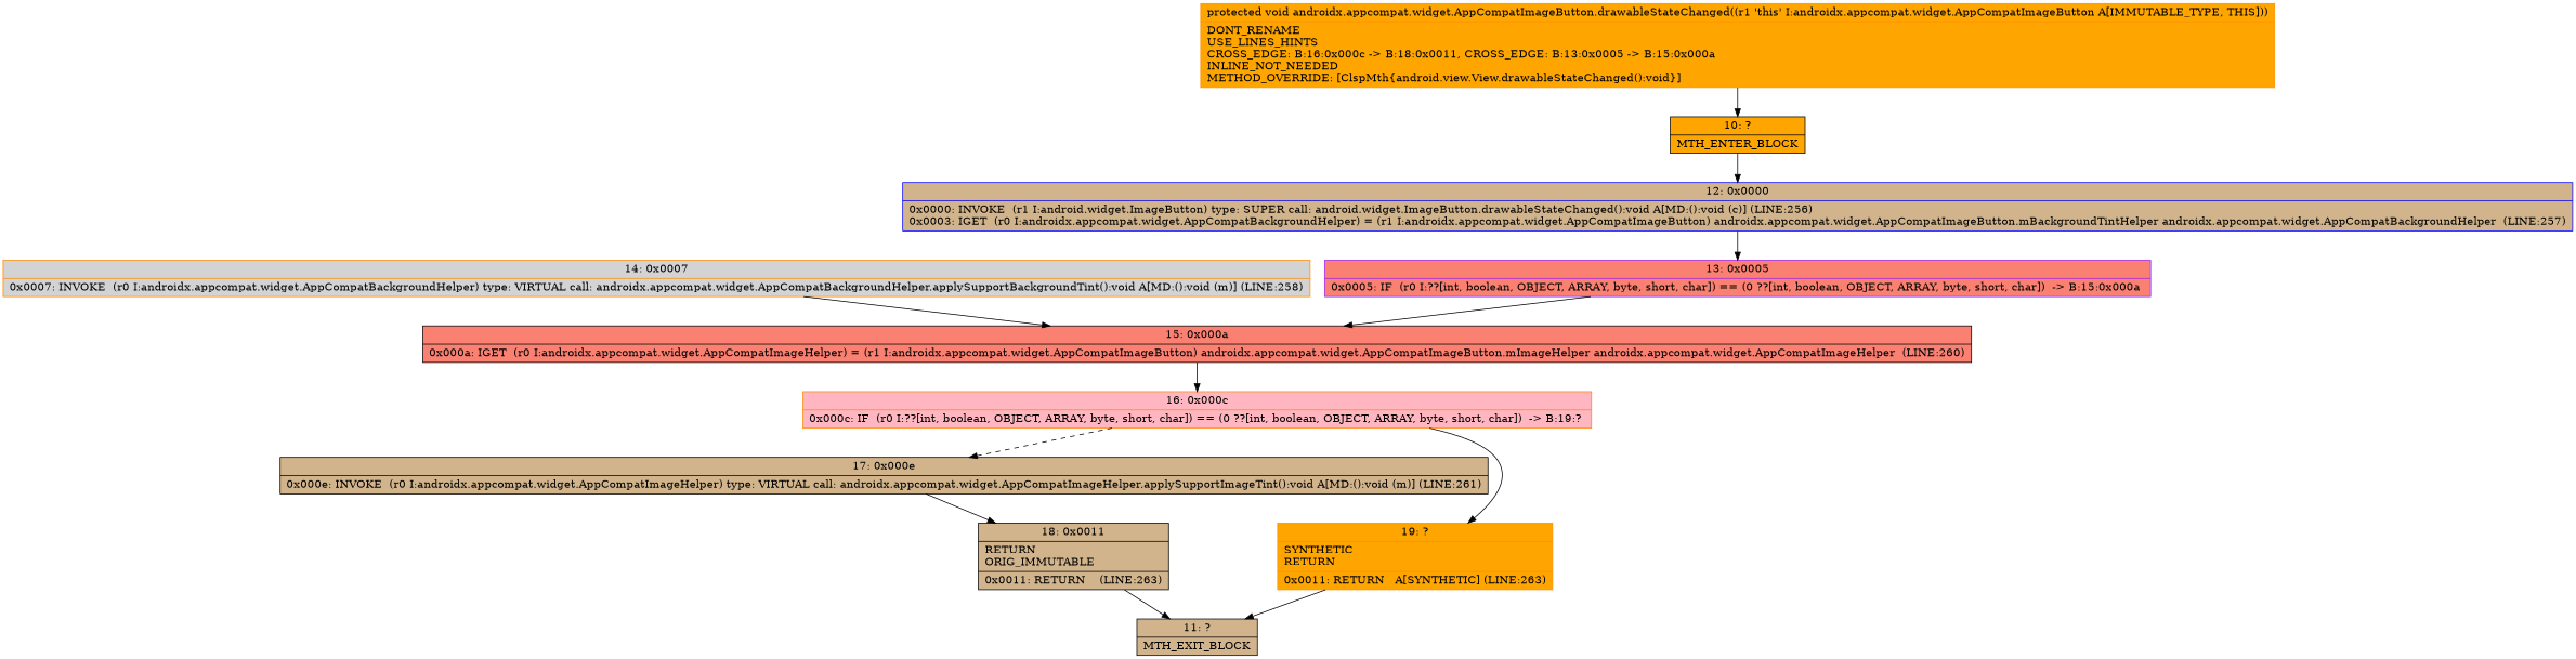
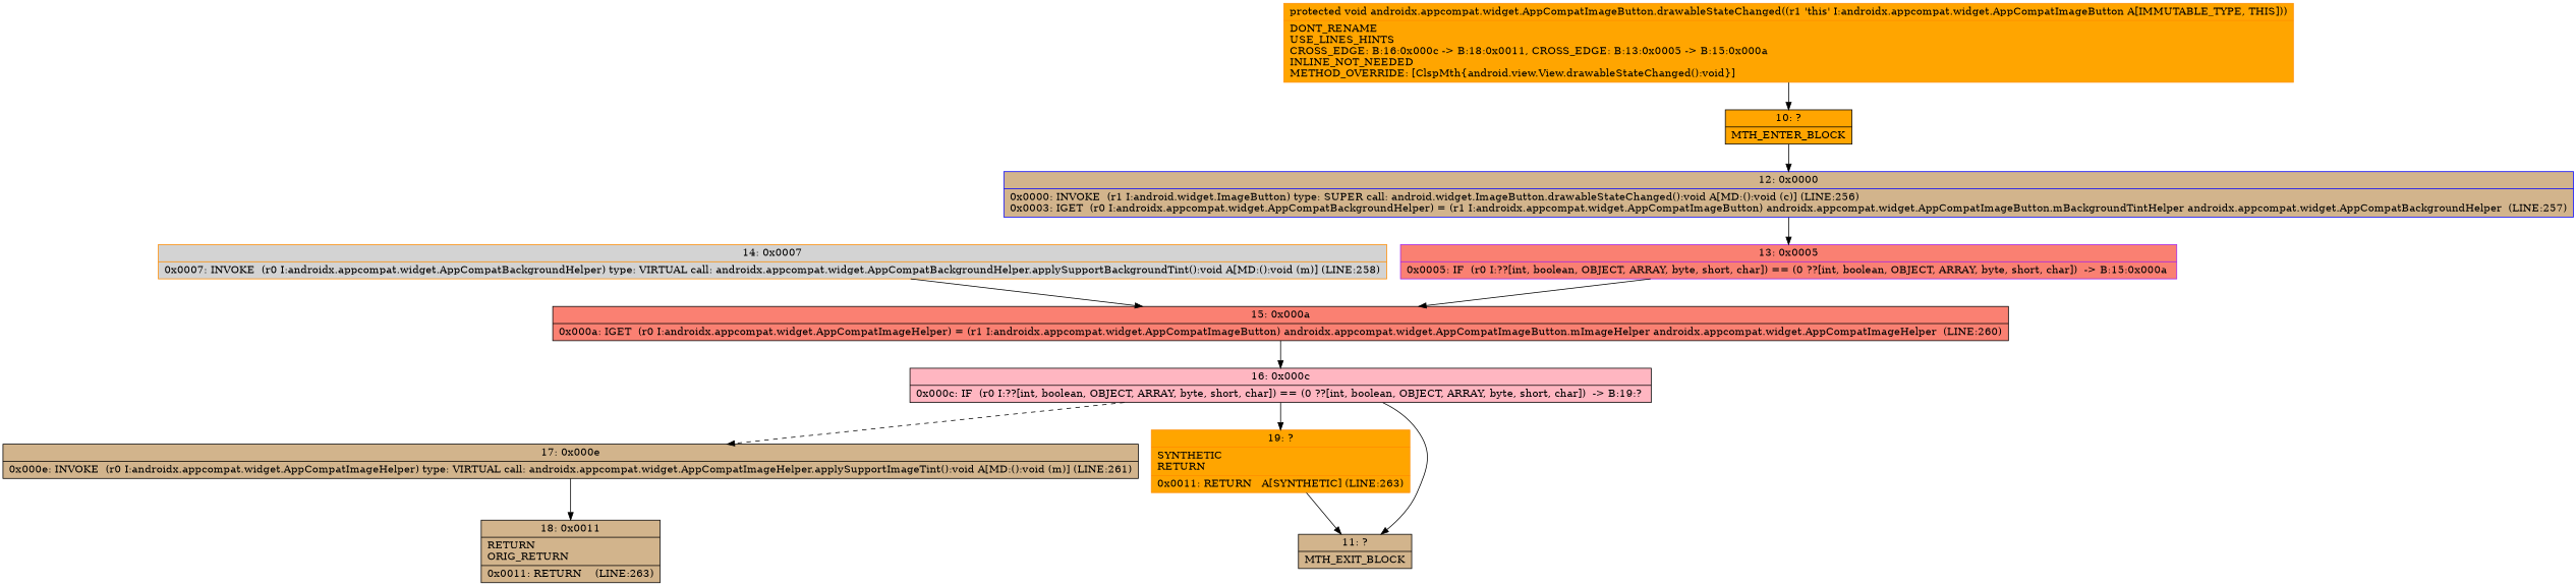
  digraph {
    node [color=black fillcolor=tan shape=record style=filled]
    n1 [fillcolor=orange label="{10\:\ ?|MTH_ENTER_BLOCK\l}"]
    n2 [color=blue label="{12\:\ 0x0000|0x0000: INVOKE  (r1 I:android.widget.ImageButton) type: SUPER call: android.widget.ImageButton.drawableStateChanged():void A[MD:():void (c)] (LINE:256)\l0x0003: IGET  (r0 I:androidx.appcompat.widget.AppCompatBackgroundHelper) = (r1 I:androidx.appcompat.widget.AppCompatImageButton) androidx.appcompat.widget.AppCompatImageButton.mBackgroundTintHelper androidx.appcompat.widget.AppCompatBackgroundHelper  (LINE:257)\l}"]
    n3 [color=purple fillcolor=salmon label="{13\:\ 0x0005|0x0005: IF  (r0 I:??[int, boolean, OBJECT, ARRAY, byte, short, char]) == (0 ??[int, boolean, OBJECT, ARRAY, byte, short, char])  \-\> B:15:0x000a \l}"]
    n4 [fillcolor=salmon label="{15\:\ 0x000a|0x000a: IGET  (r0 I:androidx.appcompat.widget.AppCompatImageHelper) = (r1 I:androidx.appcompat.widget.AppCompatImageButton) androidx.appcompat.widget.AppCompatImageButton.mImageHelper androidx.appcompat.widget.AppCompatImageHelper  (LINE:260)\l}"]
    n5 [color=darkorange fillcolor=lightgrey label="{14\:\ 0x0007|0x0007: INVOKE  (r0 I:androidx.appcompat.widget.AppCompatBackgroundHelper) type: VIRTUAL call: androidx.appcompat.widget.AppCompatBackgroundHelper.applySupportBackgroundTint():void A[MD:():void (m)] (LINE:258)\l}"]
-   n6 [color=darkorange fillcolor=lightpink label="{16\:\ 0x000c|0x000c: IF  (r0 I:??[int, boolean, OBJECT, ARRAY, byte, short, char]) == (0 ??[int, boolean, OBJECT, ARRAY, byte, short, char])  \-\> B:19:? \l}"]
+   n6 [fillcolor=lightpink label="{16\:\ 0x000c|0x000c: IF  (r0 I:??[int, boolean, OBJECT, ARRAY, byte, short, char]) == (0 ??[int, boolean, OBJECT, ARRAY, byte, short, char])  \-\> B:19:? \l}"]
    n7 [label="{17\:\ 0x000e|0x000e: INVOKE  (r0 I:androidx.appcompat.widget.AppCompatImageHelper) type: VIRTUAL call: androidx.appcompat.widget.AppCompatImageHelper.applySupportImageTint():void A[MD:():void (m)] (LINE:261)\l}"]
    n8 [color=darkorange fillcolor=orange label="{19\:\ ?|SYNTHETIC\lRETURN\l|0x0011: RETURN   A[SYNTHETIC] (LINE:263)\l}"]
-   n9 [label="{18\:\ 0x0011|RETURN\lORIG_IMMUTABLE\l|0x0011: RETURN    (LINE:263)\l}"]
+   n9 [label="{18\:\ 0x0011|RETURN\lORIG_RETURN\l|0x0011: RETURN    (LINE:263)\l}"]
    n10 [label="{11\:\ ?|MTH_EXIT_BLOCK\l}"]
    n11 [color=darkorange fillcolor=orange label="{protected void androidx.appcompat.widget.AppCompatImageButton.drawableStateChanged((r1 'this' I:androidx.appcompat.widget.AppCompatImageButton A[IMMUTABLE_TYPE, THIS]))  | DONT_RENAME\lUSE_LINES_HINTS\lCROSS_EDGE: B:16:0x000c \-\> B:18:0x0011, CROSS_EDGE: B:13:0x0005 \-\> B:15:0x000a\lINLINE_NOT_NEEDED\lMETHOD_OVERRIDE: [ClspMth\{android.view.View.drawableStateChanged():void\}]\l}"]
    n1 -> n2
    n2 -> n3
    n3 -> n4
    n4 -> n6
    n5 -> n4
    n6 -> n7 [style=dashed]
    n6 -> n8
    n7 -> n9
    n8 -> n10
-   n9 -> n10
+   n6 -> n10
    n11 -> n1
  }
